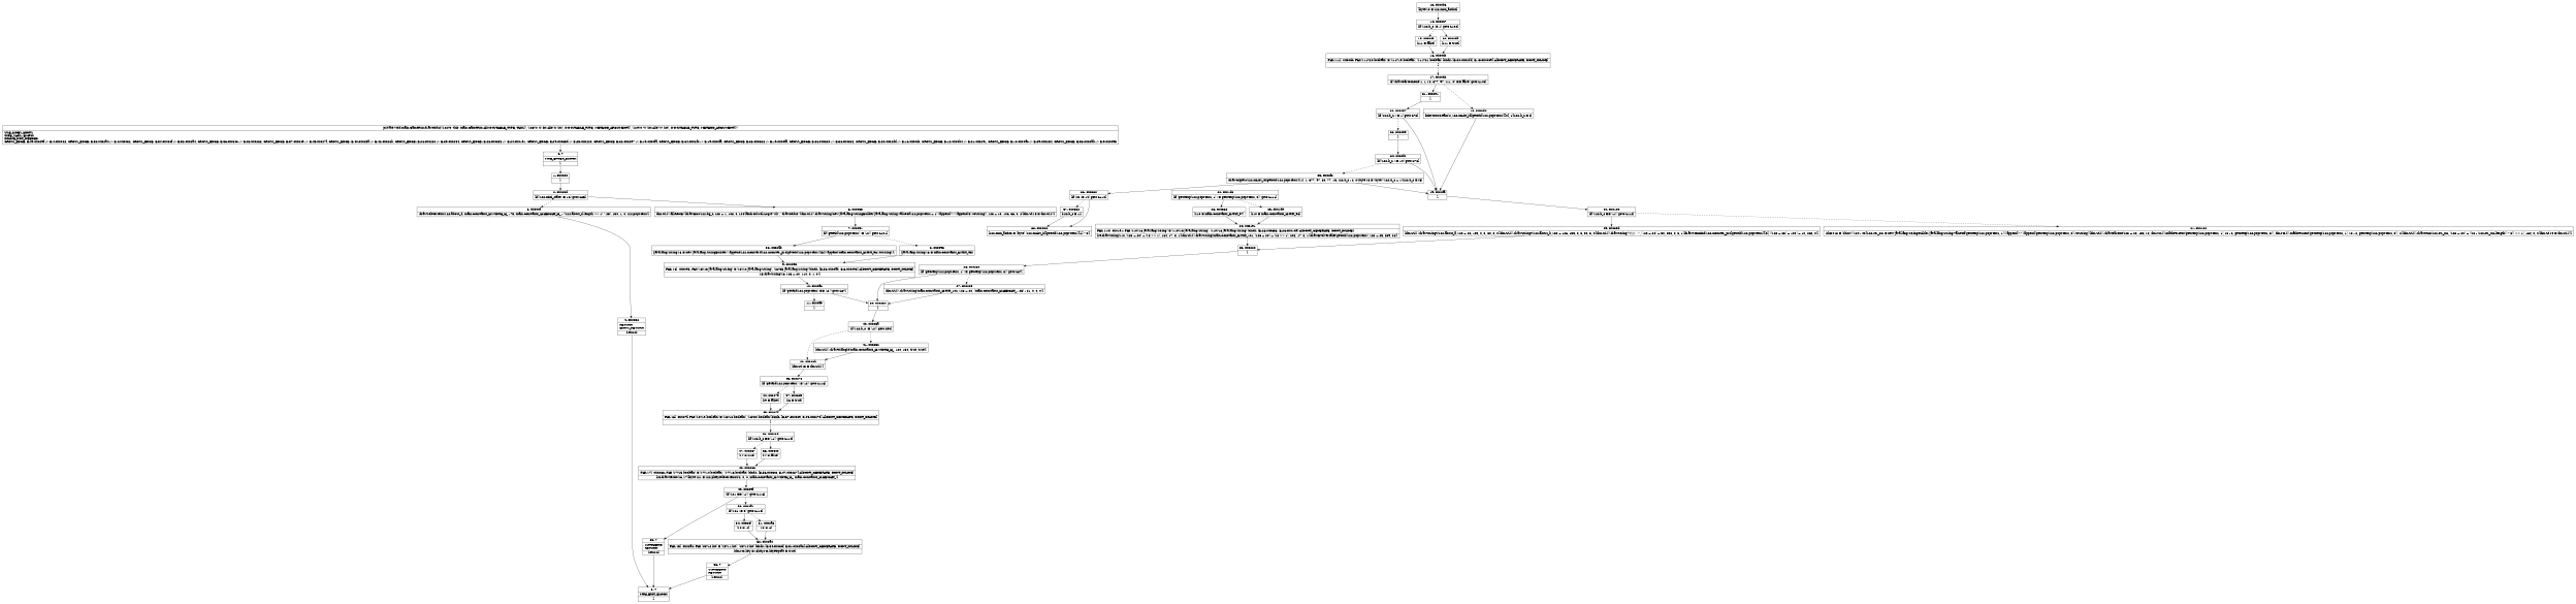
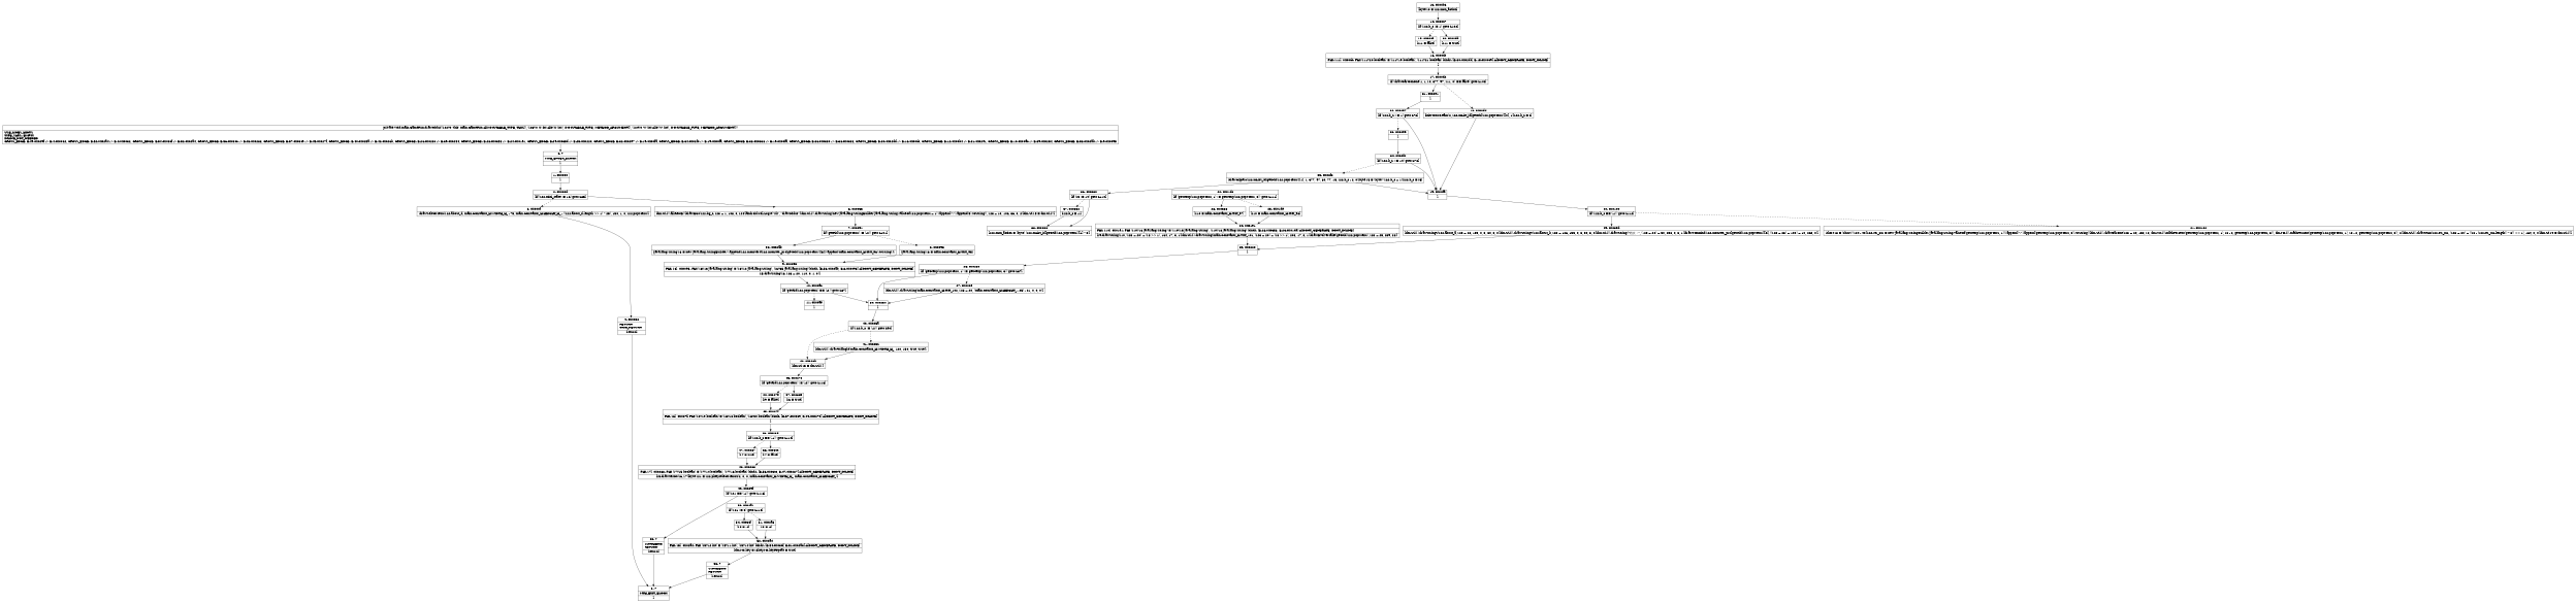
  digraph {
    fontname="DejaVu Serif"
    node [fontname="DejaVu Serif" shape=record]
    edge [fontname="DejaVu Serif"]
    n1 [label="{0\:\ ?|MTH_ENTER_BLOCK\l|l}"]
    n2 [label="{1\:\ 0x0000|l}"]
    n3 [label="{2\:\ 0x000d|lif (r22.mini_state != 16) goto L65l}"]
    n4 [label="{3\:\ 0x000f|ldrawSelectMenu(r22.about_d, main.Constants_H.WIDTH_H_ \- 75, main.Constants_H.HEIGHT_H_ \- ((r22.about_d.length \>\> 1) * 25), 150, 1, 0, r22.popMenu)l}"]
    n5 [label="{6\:\ 0x0033|ldm.Ui.i().fillRectB()ldrawBG0(r22.bg_c, r23 + 1, 108, 0, r24)landroid.util.Log.e(\"sk\", \"drawNidus\")ldm.Ui.i().drawString(new java.lang.StringBuilder(java.lang.String.valueOf(r22.popMenu + 1)).append(\"\/\").append(5).toString(), r23 + 10, 106, 36, 0, 2)ldm.Ui r5 = dm.Ui.i()l}"]
-   n6 [label="{4\:\ 0x0032|RETURN\lHINTS_RETURN\l|lreturnl}"]
+   n6 [label="{4\:\ 0x0032|RETURN\lORIG_RETURN\l|lreturnl}"]
    n7 [label="{7\:\ 0x0091|lif (getRid(r22.popMenu) != (\-2)) goto L101l}"]
    n8 [label="{5\:\ ?|MTH_EXIT_BLOCK\l|l}"]
    n9 [label="{8\:\ 0x0093|ljava.lang.String r6 = main.Constants_H.TXT_95l}"]
    n10 [label="{58\:\ 0x02ab|ljava.lang.String r6 = new java.lang.StringBuilder().append(r22.monsterT[r22.monster_pro[getNid(r22.popMenu)][6]]).append(main.Constants_H.TXT_96).toString()l}"]
    n11 [label="{9\:\ 0x0095|PHI: r6l  0x0095: PHI (r6v13 java.lang.String) = (r6v12 java.lang.String), (r6v65 java.lang.String) binds: [B:58:0x02ab, B:8:0x0093] A[DONT_GENERATE, DONT_INLINE]\l|lr5.drawString(r6, r23 + 20, 110, 0, 1, 0)l}"]
    n12 [label="{10\:\ 0x00ac|lif (getRid(r22.popMenu) == (\-2)) goto L87l}"]
    n13 [label="{11\:\ 0x00ae|l}"]
    n14 [label="{39\:\ 0x0254|l}"]
    n15 [label="{40\:\ 0x025a|lif (r22.b_c != (\-2)) goto L90l}"]
    n16 [label="{13\:\ 0x00b6|lbyte r0 = r22.mon_actionl}"]
    n17 [label="{14\:\ 0x00c7|lif (r22.b_c != 1) goto L102l}"]
    n18 [label="{31\:\ 0x02e1|l}"]
    n19 [label="{32\:\ 0x02e7|lif (r22.b_c \<= 1) goto L78l}"]
    n20 [label="{15\:\ 0x00c9|lr11 = falsel}"]
    n21 [label="{30\:\ 0x02dd|lr11 = truel}"]
    n22 [label="{16\:\ 0x00cb|PHI: r11l  0x00cb: PHI (r11v20 boolean) = (r11v19 boolean), (r11v21 boolean) binds: [B:30:0x02dd, B:15:0x00c9] A[DONT_GENERATE, DONT_INLINE]\l|l}"]
    n23 [label="{17\:\ 0x00d2|lif (drawCartoonOne(1, 1, r0, 377, 97, r11, 0) == false) goto L103l}"]
    n24 [label="{18\:\ 0x00d4|linitMonStream(2, r22.mList_id[getNid(r22.popMenu)][0], 1)lr22.b_c = 2l}"]
    n25 [label="{19\:\ 0x00fa|l}"]
    n26 [label="{20\:\ 0x0100|lif (r22.b_c == (\-1)) goto L112l}"]
    n27 [label="{21\:\ 0x0102|lshort r8 = (short) (r24 \- 40)lr22.str_cur = new java.lang.StringBuilder(java.lang.String.valueOf(getNexp(r22.popMenu, 1))).append(\"\/\").append(getNexp(r22.popMenu, 3)).toString()ldm.Ui.i().drawBarOne(r23 + 20, 158, r8, dm.Ms.i().mathPercent(getNexp(r22.popMenu, 1), r8 \- 2, getNexp(r22.popMenu, 3)), dm.Ms.i().mathPercent(getNexp(r22.popMenu, 1), r8 \- 2, getNexp(r22.popMenu, 3)), 2)ldm.Ui.i().drawNum(r22.str_cur, (r23 + 20) + ((r8 \- (r22.str_cur.length() * 8)) \>\> 1), 164, 0, 0)ldm.Ui r9 = dm.Ui.i()l}"]
    n28 [label="{29\:\ 0x035d|ldm.Ui.i().drawStringY(r22.about_a, r23 + 26, 155, 0, 3, 30, 3, 0)ldm.Ui.i().drawStringY(r22.about_b, r23 + 126, 155, 0, 3, 30, 3, 0)ldm.Ui.i().drawString(\"档次：\", (r23 + 20) + 50, 258, 0, 3, 1)ldrawMonKind(r22.monster_pro[getNid(r22.popMenu)][5], ((r23 + 23) + 100) + 10, 263, 0)l}"]
    n29 [label="{25\:\ 0x0220|l}"]
    n30 [label="{22\:\ 0x01dc|lif (getNexp(r22.popMenu, 1) != getNexp(r22.popMenu, 3)) goto L111l}"]
    n31 [label="{23\:\ 0x01de|lr10 = main.Constants_H.TXT_98l}"]
    n32 [label="{28\:\ 0x0358|lr10 = main.Constants_H.TXT_97l}"]
    n33 [label="{24\:\ 0x01e1|PHI: r10l  0x01e1: PHI (r10v16 java.lang.String) = (r10v15 java.lang.String), (r10v18 java.lang.String) binds: [B:28:0x0358, B:23:0x01de] A[DONT_GENERATE, DONT_INLINE]\l|lr9.drawString(r10, (r23 + 20) + (r8 \>\> 1), 164, 17, 3, 1)ldm.Ui.i().drawString(main.Constants_H.TXT_101, (r23 + 20) + (r8 \>\> 1), 208, 17, 3, 1)ldrawEvolveMake(getNid(r22.popMenu), r23 + 25, 239, 28)l}"]
    n34 [label="{26\:\ 0x023c|lif (getNexp(r22.popMenu, 1) != getNexp(r22.popMenu, 3)) goto L87l}"]
    n35 [label="{27\:\ 0x023e|ldm.Ui.i().drawString(main.Constants_H.TXT_102, r23 + 20, (main.Constants_H.HEIGHT_ \- 25) \- 21, 0, 0, 0)l}"]
    n36 [label="{33\:\ 0x02e9|l}"]
    n37 [label="{34\:\ 0x02f0|lif (r22.b_c \>= 14) goto L78l}"]
    n38 [label="{35\:\ 0x02f2|ldrawClipPic(r22.mList_id[getNid(r22.popMenu)][1], 1, 377, 97, 80, 77, 15, r22.b_c \- 2, 0)lbyte r5 = (byte) (r22.b_c + 1)lr22.b_c = r5l}"]
    n39 [label="{36\:\ 0x0330|lif (r5 != 14) goto L110l}"]
    n40 [label="{37\:\ 0x0332|lr22.b_c = \-1l}"]
    n41 [label="{38\:\ 0x0338|lr22.mon_action = (byte) (r22.mList_id[getNid(r22.popMenu)][1] * 3)l}"]
    n42 [label="{41\:\ 0x025c|ldm.Ui.i().drawTriangle(main.Constants_H.WIDTH_H_, 120, 150, true, true)l}"]
    n43 [label="{42\:\ 0x026b|ldm.Ui r5 = dm.Ui.i()l}"]
    n44 [label="{43\:\ 0x027c|lif (getRid(r22.popMenu) != (\-2)) goto L113l}"]
    n45 [label="{44\:\ 0x027e|lr9 = falsel}"]
    n46 [label="{57\:\ 0x03c9|lr6 = truel}"]
    n47 [label="{45\:\ 0x027f|PHI: r6l  0x027f: PHI (r6v19 boolean) = (r6v18 boolean), (r6v20 boolean) binds: [B:57:0x03c9, B:44:0x027e] A[DONT_GENERATE, DONT_INLINE]\l|l}"]
    n48 [label="{46\:\ 0x0285|lif (r22.b_c == (\-1)) goto L114l}"]
    n49 [label="{47\:\ 0x0287|lr7 = truel}"]
    n50 [label="{56\:\ 0x03cc|lr7 = falsel}"]
    n51 [label="{48\:\ 0x0288|PHI: r7l  0x0288: PHI (r7v15 boolean) = (r7v14 boolean), (r7v16 boolean) binds: [B:56:0x03cc, B:47:0x0287] A[DONT_GENERATE, DONT_INLINE]\l|lr5.drawYesNo(r6, r7)lbyte r21 = r22.pkey.selectMenuX(2, 0, 0, main.Constants_H.WIDTH_H_, main.Constants_H.HEIGHT_)l}"]
    n52 [label="{49\:\ 0x029f|lif (r21 == (\-1)) goto L116l}"]
    n53 [label="{50\:\ 0x02a1|lif (r21 != 0) goto L115l}"]
    n54 [label="{55\:\ ?|SYNTHETIC\lRETURN\l|lreturnl}"]
    n55 [label="{51\:\ 0x02a3|lr5 = \-3l}"]
    n56 [label="{54\:\ 0x03cf|lr5 = \-4l}"]
    n57 [label="{52\:\ 0x02a4|PHI: r5l  0x02a4: PHI (r5v12 int) = (r5v11 int), (r5v14 int) binds: [B:54:0x03cf, B:51:0x02a3] A[DONT_GENERATE, DONT_INLINE]\l|ldm.Ms.key = r5key.Ms.keyRepeat = truel}"]
    n58 [label="{53\:\ ?|SYNTHETIC\lRETURN\l|lreturnl}"]
    n59 [label="{private void main.GameRun.drawNidus((r22v0 'this' main.GameRun A[IMMUTABLE_TYPE, THIS]), (r23v0 'x' int A[D('x' int), IMMUTABLE_TYPE, METHOD_ARGUMENT]), (r24v0 'w' int A[D('w' int), IMMUTABLE_TYPE, METHOD_ARGUMENT]))  | USE_LINES_HINTS\lTYPE_VARS: EMPTY\lINLINE_NOT_NEEDED\lCROSS_EDGE: B:49:0x029f \-\> B:4:0x0032, CROSS_EDGE: B:52:0x02a4 \-\> B:4:0x0032, CROSS_EDGE: B:54:0x03cf \-\> B:52:0x02a4, CROSS_EDGE: B:56:0x03cc \-\> B:48:0x0288, CROSS_EDGE: B:57:0x03c9 \-\> B:45:0x027f, CROSS_EDGE: B:40:0x025a \-\> B:42:0x026b, CROSS_EDGE: B:26:0x023c \-\> B:39:0x0254, CROSS_EDGE: B:28:0x0358 \-\> B:24:0x01e1, CROSS_EDGE: B:29:0x035d \-\> B:25:0x0220, CROSS_EDGE: B:32:0x02e7 \-\> B:19:0x00fa, CROSS_EDGE: B:34:0x02f0 \-\> B:19:0x00fa, CROSS_EDGE: B:38:0x0338 \-\> B:19:0x00fa, CROSS_EDGE: B:36:0x0330 \-\> B:38:0x0338, CROSS_EDGE: B:30:0x02dd \-\> B:16:0x00cb, CROSS_EDGE: B:12:0x00b4 \-\> B:31:0x02e1, CROSS_EDGE: B:10:0x00ac \-\> B:39:0x0254, CROSS_EDGE: B:58:0x02ab \-\> B:9:0x0095\l}"]
    n1 -> n2
    n2 -> n3
    n3 -> n4 [style=dashed]
    n3 -> n5
    n4 -> n6
    n5 -> n7
    n6 -> n8
    n7 -> n9 [style=dashed]
    n7 -> n10
    n9 -> n11
    n10 -> n11
    n11 -> n12
    n12 -> n13 [style=dashed]
    n12 -> n14
    n14 -> n15
    n15 -> n42 [style=dashed]
    n15 -> n43 [style=dashed]
    n16 -> n17
    n17 -> n20 [style=dashed]
    n17 -> n21
    n18 -> n19
    n19 -> n25
    n19 -> n36 [style=dashed]
    n20 -> n22
    n21 -> n22
    n22 -> n23
    n23 -> n18
    n23 -> n24 [style=dashed]
    n24 -> n25
    n25 -> n26
    n26 -> n27 [style=dashed]
    n26 -> n28
    n28 -> n29
    n29 -> n34
    n30 -> n31 [style=dashed]
    n30 -> n32
    n31 -> n33
    n32 -> n33
    n33 -> n29
    n34 -> n14
    n34 -> n35 [style=dashed]
    n35 -> n14
    n36 -> n37
    n37 -> n25
    n37 -> n38 [style=dashed]
    n38 -> n25
    n38 -> n39
    n39 -> n40 [style=dashed]
    n39 -> n41
    n40 -> n41
    n42 -> n43
    n43 -> n44
    n44 -> n45 [style=dashed]
    n44 -> n46
    n45 -> n47
    n46 -> n47
    n47 -> n48
    n48 -> n49 [style=dashed]
    n48 -> n50
    n49 -> n51
    n50 -> n51
    n51 -> n52
    n52 -> n53 [style=dashed]
    n52 -> n54
    n53 -> n55 [style=dashed]
    n53 -> n56
    n54 -> n8
    n55 -> n57
    n56 -> n57
    n57 -> n58
    n58 -> n8
    n59 -> n1
  }
